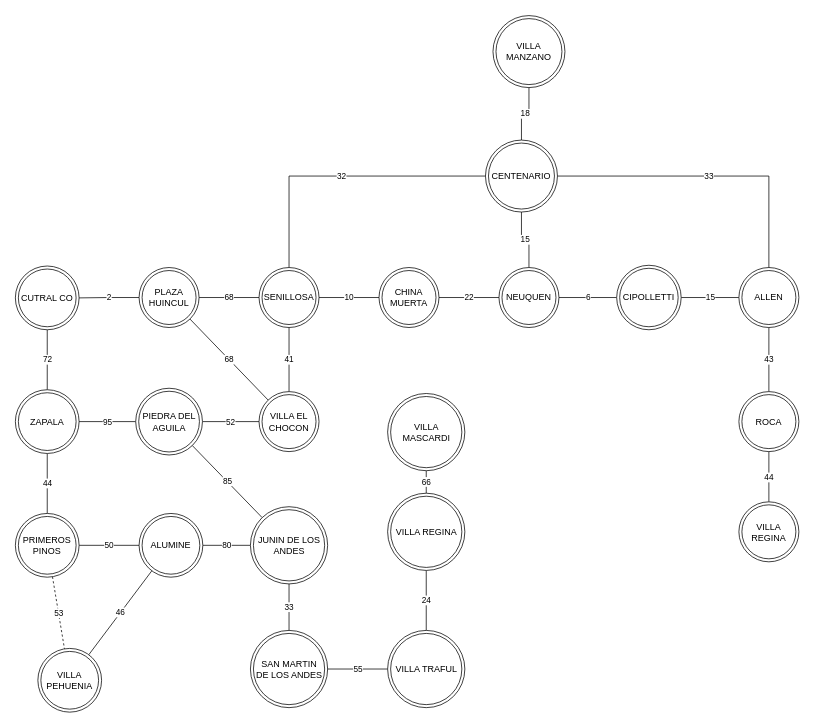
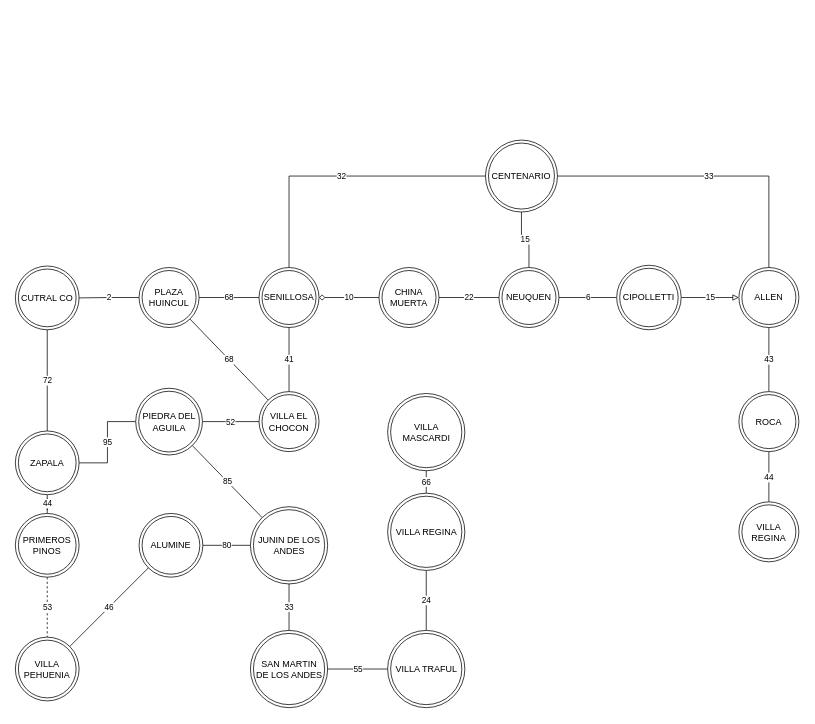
  <mxCell id="0" />
  <mxCell id="1" parent="0" />
  <mxCell id="2" value="6" style="edgeStyle=orthogonalEdgeStyle;rounded=0;orthogonalLoop=1;jettySize=auto;html=1;endArrow=none;endFill=0;" edge="1" parent="1" source="5" target="7"><mxGeometry relative="1" as="geometry" /></mxCell>
  <mxCell id="3" value="15" style="edgeStyle=orthogonalEdgeStyle;rounded=0;orthogonalLoop=1;jettySize=auto;html=1;endArrow=none;endFill=0;" edge="1" parent="1" source="5" target="16"><mxGeometry relative="1" as="geometry" /></mxCell>
  <mxCell id="4" value="22" style="edgeStyle=orthogonalEdgeStyle;rounded=0;orthogonalLoop=1;jettySize=auto;html=1;endArrow=none;endFill=0;" edge="1" parent="1" source="5" target="19"><mxGeometry relative="1" as="geometry" /></mxCell>
  <mxCell id="5" value="NEUQUEN" style="ellipse;shape=doubleEllipse;whiteSpace=wrap;html=1;aspect=fixed;" vertex="1" parent="1"><mxGeometry x="665" y="356" width="80" height="80" as="geometry" /></mxCell>
- <mxCell id="6" value="15" style="edgeStyle=orthogonalEdgeStyle;rounded=0;orthogonalLoop=1;jettySize=auto;html=1;endArrow=none;endFill=0;" edge="1" parent="1" source="7" target="9"><mxGeometry relative="1" as="geometry" /></mxCell>
+ <mxCell id="6" value="15" style="edgeStyle=orthogonalEdgeStyle;rounded=0;orthogonalLoop=1;jettySize=auto;html=1;endArrow=block;endFill=0;" edge="1" parent="1" source="7" target="9"><mxGeometry relative="1" as="geometry" /></mxCell>
  <mxCell id="7" value="CIPOLLETTI" style="ellipse;shape=doubleEllipse;whiteSpace=wrap;html=1;aspect=fixed;" vertex="1" parent="1"><mxGeometry x="822" y="353" width="86" height="86" as="geometry" /></mxCell>
  <mxCell id="8" value="43" style="edgeStyle=orthogonalEdgeStyle;rounded=0;orthogonalLoop=1;jettySize=auto;html=1;endArrow=none;endFill=0;" edge="1" parent="1" source="9" target="11"><mxGeometry relative="1" as="geometry" /></mxCell>
  <mxCell id="9" value="ALLEN" style="ellipse;shape=doubleEllipse;whiteSpace=wrap;html=1;aspect=fixed;" vertex="1" parent="1"><mxGeometry x="985" y="356" width="80" height="80" as="geometry" /></mxCell>
  <mxCell id="10" value="44" style="edgeStyle=orthogonalEdgeStyle;rounded=0;orthogonalLoop=1;jettySize=auto;html=1;endArrow=none;endFill=0;" edge="1" parent="1" source="11" target="12"><mxGeometry relative="1" as="geometry" /></mxCell>
  <mxCell id="11" value="ROCA" style="ellipse;shape=doubleEllipse;whiteSpace=wrap;html=1;aspect=fixed;" vertex="1" parent="1"><mxGeometry x="985" y="521.5" width="80" height="80" as="geometry" /></mxCell>
  <mxCell id="12" value="VILLA &lt;br&gt;REGINA" style="ellipse;shape=doubleEllipse;whiteSpace=wrap;html=1;aspect=fixed;" vertex="1" parent="1"><mxGeometry x="985" y="668.5" width="80" height="80" as="geometry" /></mxCell>
- <mxCell id="13" value="18" style="edgeStyle=orthogonalEdgeStyle;rounded=0;orthogonalLoop=1;jettySize=auto;html=1;endArrow=none;endFill=0;" edge="1" parent="1" source="16" target="17"><mxGeometry relative="1" as="geometry" /></mxCell>
  <mxCell id="14" value="33" style="edgeStyle=orthogonalEdgeStyle;rounded=0;orthogonalLoop=1;jettySize=auto;html=1;endArrow=none;endFill=0;" edge="1" parent="1" source="16" target="9"><mxGeometry relative="1" as="geometry" /></mxCell>
  <mxCell id="15" value="32" style="edgeStyle=orthogonalEdgeStyle;rounded=0;orthogonalLoop=1;jettySize=auto;html=1;endArrow=none;endFill=0;" edge="1" parent="1" source="16" target="22"><mxGeometry relative="1" as="geometry" /></mxCell>
  <mxCell id="16" value="CENTENARIO" style="ellipse;shape=doubleEllipse;whiteSpace=wrap;html=1;aspect=fixed;" vertex="1" parent="1"><mxGeometry x="647" y="186" width="96" height="96" as="geometry" /></mxCell>
- <mxCell id="17" value="VILLA MANZANO" style="ellipse;shape=doubleEllipse;whiteSpace=wrap;html=1;aspect=fixed;" vertex="1" parent="1"><mxGeometry x="657" y="20" width="96" height="96" as="geometry" /></mxCell>
- <mxCell id="18" value="10" style="edgeStyle=orthogonalEdgeStyle;rounded=0;orthogonalLoop=1;jettySize=auto;html=1;endArrow=none;endFill=0;" edge="1" parent="1" source="19" target="22"><mxGeometry relative="1" as="geometry" /></mxCell>
+ <mxCell id="18" value="10" style="edgeStyle=orthogonalEdgeStyle;rounded=0;orthogonalLoop=1;jettySize=auto;html=1;endArrow=diamond;endFill=0;" edge="1" parent="1" source="19" target="22"><mxGeometry relative="1" as="geometry" /></mxCell>
  <mxCell id="19" value="CHINA MUERTA" style="ellipse;shape=doubleEllipse;whiteSpace=wrap;html=1;aspect=fixed;" vertex="1" parent="1"><mxGeometry x="505" y="356" width="80" height="80" as="geometry" /></mxCell>
  <mxCell id="20" value="68" style="edgeStyle=orthogonalEdgeStyle;rounded=0;orthogonalLoop=1;jettySize=auto;html=1;endArrow=none;endFill=0;" edge="1" parent="1" source="22" target="25"><mxGeometry relative="1" as="geometry" /></mxCell>
  <mxCell id="21" value="41" style="edgeStyle=orthogonalEdgeStyle;rounded=0;orthogonalLoop=1;jettySize=auto;html=1;endArrow=none;endFill=0;" edge="1" parent="1" source="22" target="27"><mxGeometry relative="1" as="geometry" /></mxCell>
  <mxCell id="22" value="SENILLOSA" style="ellipse;shape=doubleEllipse;whiteSpace=wrap;html=1;aspect=fixed;" vertex="1" parent="1"><mxGeometry x="345" y="356" width="80" height="80" as="geometry" /></mxCell>
  <mxCell id="23" value="2" style="edgeStyle=orthogonalEdgeStyle;rounded=0;orthogonalLoop=1;jettySize=auto;html=1;endArrow=none;endFill=0;" edge="1" parent="1" source="25" target="29"><mxGeometry relative="1" as="geometry" /></mxCell>
  <mxCell id="24" value="68" style="rounded=0;orthogonalLoop=1;jettySize=auto;html=1;endArrow=none;endFill=0;" edge="1" parent="1" source="25" target="27"><mxGeometry relative="1" as="geometry" /></mxCell>
  <mxCell id="25" value="PLAZA HUINCUL" style="ellipse;shape=doubleEllipse;whiteSpace=wrap;html=1;aspect=fixed;" vertex="1" parent="1"><mxGeometry x="185" y="356" width="80" height="80" as="geometry" /></mxCell>
  <mxCell id="26" value="52" style="edgeStyle=orthogonalEdgeStyle;rounded=0;orthogonalLoop=1;jettySize=auto;html=1;endArrow=none;endFill=0;" edge="1" parent="1" source="27" target="36"><mxGeometry relative="1" as="geometry" /></mxCell>
  <mxCell id="27" value="VILLA EL CHOCON" style="ellipse;shape=doubleEllipse;whiteSpace=wrap;html=1;aspect=fixed;" vertex="1" parent="1"><mxGeometry x="345" y="521.5" width="80" height="80" as="geometry" /></mxCell>
  <mxCell id="28" value="72" style="edgeStyle=orthogonalEdgeStyle;rounded=0;orthogonalLoop=1;jettySize=auto;html=1;endArrow=none;endFill=0;" edge="1" parent="1" source="29" target="31"><mxGeometry relative="1" as="geometry" /></mxCell>
  <mxCell id="29" value="CUTRAL CO" style="ellipse;shape=doubleEllipse;whiteSpace=wrap;html=1;aspect=fixed;" vertex="1" parent="1"><mxGeometry x="20" y="354" width="85" height="85" as="geometry" /></mxCell>
  <mxCell id="30" value="44" style="edgeStyle=orthogonalEdgeStyle;rounded=0;orthogonalLoop=1;jettySize=auto;html=1;endArrow=none;endFill=0;" edge="1" parent="1" source="31" target="34"><mxGeometry relative="1" as="geometry" /></mxCell>
- <mxCell id="31" value="ZAPALA" style="ellipse;shape=doubleEllipse;whiteSpace=wrap;html=1;aspect=fixed;" vertex="1" parent="1"><mxGeometry x="20" y="519" width="85" height="85" as="geometry" /></mxCell>
- <mxCell id="32" value="50" style="edgeStyle=none;rounded=0;orthogonalLoop=1;jettySize=auto;html=1;endArrow=none;endFill=0;" edge="1" parent="1" source="34" target="38"><mxGeometry relative="1" as="geometry" /></mxCell>
+ <mxCell id="31" value="ZAPALA" style="ellipse;shape=doubleEllipse;whiteSpace=wrap;html=1;aspect=fixed;" vertex="1" parent="1"><mxGeometry x="20" y="574" width="85" height="85" as="geometry" /></mxCell>
  <mxCell id="33" value="53" style="edgeStyle=none;rounded=0;orthogonalLoop=1;jettySize=auto;html=1;endArrow=none;endFill=0;dashed=1;" edge="1" parent="1" source="34" target="40"><mxGeometry relative="1" as="geometry" /></mxCell>
  <mxCell id="34" value="PRIMEROS PINOS" style="ellipse;shape=doubleEllipse;whiteSpace=wrap;html=1;aspect=fixed;" vertex="1" parent="1"><mxGeometry x="20" y="684" width="85" height="85" as="geometry" /></mxCell>
  <mxCell id="35" value="95" style="edgeStyle=orthogonalEdgeStyle;rounded=0;orthogonalLoop=1;jettySize=auto;html=1;endArrow=none;endFill=0;" edge="1" parent="1" source="36" target="31"><mxGeometry relative="1" as="geometry" /></mxCell>
  <mxCell id="36" value="PIEDRA DEL AGUILA" style="ellipse;shape=doubleEllipse;whiteSpace=wrap;html=1;aspect=fixed;" vertex="1" parent="1"><mxGeometry x="180.5" y="517" width="89" height="89" as="geometry" /></mxCell>
  <mxCell id="37" value="80" style="edgeStyle=none;rounded=0;orthogonalLoop=1;jettySize=auto;html=1;endArrow=none;endFill=0;" edge="1" parent="1" source="38" target="45"><mxGeometry relative="1" as="geometry" /></mxCell>
  <mxCell id="38" value="ALUMINE" style="ellipse;shape=doubleEllipse;whiteSpace=wrap;html=1;aspect=fixed;" vertex="1" parent="1"><mxGeometry x="185" y="684" width="85" height="85" as="geometry" /></mxCell>
  <mxCell id="39" value="46" style="edgeStyle=none;rounded=0;orthogonalLoop=1;jettySize=auto;html=1;endArrow=none;endFill=0;" edge="1" parent="1" source="40" target="38"><mxGeometry relative="1" as="geometry" /></mxCell>
- <mxCell id="40" value="VILLA PEHUENIA" style="ellipse;shape=doubleEllipse;whiteSpace=wrap;html=1;aspect=fixed;" vertex="1" parent="1"><mxGeometry x="50" y="864" width="85" height="85" as="geometry" /></mxCell>
+ <mxCell id="40" value="VILLA PEHUENIA" style="ellipse;shape=doubleEllipse;whiteSpace=wrap;html=1;aspect=fixed;" vertex="1" parent="1"><mxGeometry x="20" y="849" width="85" height="85" as="geometry" /></mxCell>
  <mxCell id="41" value="33" style="edgeStyle=none;rounded=0;orthogonalLoop=1;jettySize=auto;html=1;endArrow=none;endFill=0;" edge="1" parent="1" source="43" target="45"><mxGeometry relative="1" as="geometry" /></mxCell>
  <mxCell id="42" value="85" style="edgeStyle=none;rounded=0;orthogonalLoop=1;jettySize=auto;html=1;endArrow=none;endFill=0;" edge="1" parent="1" source="45" target="36"><mxGeometry relative="1" as="geometry" /></mxCell>
  <mxCell id="43" value="SAN MARTIN DE LOS ANDES" style="ellipse;shape=doubleEllipse;whiteSpace=wrap;html=1;aspect=fixed;" vertex="1" parent="1"><mxGeometry x="333.5" y="840" width="103" height="103" as="geometry" /></mxCell>
  <mxCell id="44" value="55" style="edgeStyle=none;rounded=0;orthogonalLoop=1;jettySize=auto;html=1;endArrow=none;endFill=0;" edge="1" parent="1" source="43" target="47"><mxGeometry relative="1" as="geometry" /></mxCell>
  <mxCell id="45" value="JUNIN DE LOS ANDES" style="ellipse;shape=doubleEllipse;whiteSpace=wrap;html=1;aspect=fixed;" vertex="1" parent="1"><mxGeometry x="333.5" y="675" width="103" height="103" as="geometry" /></mxCell>
  <mxCell id="46" value="24" style="edgeStyle=none;rounded=0;orthogonalLoop=1;jettySize=auto;html=1;endArrow=none;endFill=0;" edge="1" parent="1" source="47" target="49"><mxGeometry relative="1" as="geometry" /></mxCell>
  <mxCell id="47" value="VILLA TRAFUL" style="ellipse;shape=doubleEllipse;whiteSpace=wrap;html=1;aspect=fixed;" vertex="1" parent="1"><mxGeometry x="516.5" y="840" width="103" height="103" as="geometry" /></mxCell>
  <mxCell id="48" value="66" style="edgeStyle=none;rounded=0;orthogonalLoop=1;jettySize=auto;html=1;endArrow=none;endFill=0;" edge="1" parent="1" source="49" target="50"><mxGeometry relative="1" as="geometry" /></mxCell>
  <mxCell id="49" value="VILLA REGINA" style="ellipse;shape=doubleEllipse;whiteSpace=wrap;html=1;aspect=fixed;" vertex="1" parent="1"><mxGeometry x="516.5" y="657" width="103" height="103" as="geometry" /></mxCell>
  <mxCell id="50" value="VILLA MASCARDI" style="ellipse;shape=doubleEllipse;whiteSpace=wrap;html=1;aspect=fixed;" vertex="1" parent="1"><mxGeometry x="516.5" y="524" width="103" height="103" as="geometry" /></mxCell>
